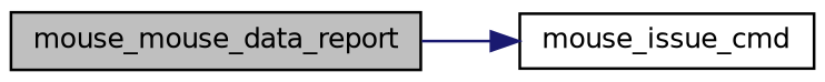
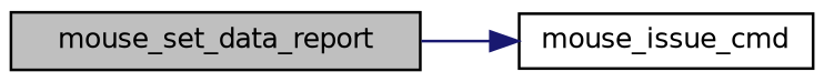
  digraph {
    rankdir=LR
    node [color=black fontname=Helvetica fontsize=10 shape=record style=filled]
-   n1 [fillcolor=grey75 fontcolor=black height=0.2 label=mouse_mouse_data_report width=0.4]
+   n1 [fillcolor=grey75 fontcolor=black height=0.2 label=mouse_set_data_report width=0.4]
    n2 [fillcolor=white height=0.2 label=mouse_issue_cmd width=0.4]
    n1 -> n2 [color=midnightblue fontname=Helvetica fontsize=10 labelfontname=Helvetica labelfontsize=10 style=solid]
  }
